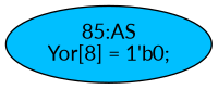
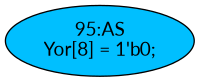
  strict digraph {
    fontname=Lato
-   n1 [ast="<pyverilog.vparser.ast.Assign object at 0x7fd311d7d590>" def_var="['Yor']" fillcolor=deepskyblue label="85:AS\nYor[8] = 1'b0;" statements="[]" style=filled typ=Assign use_var="[]" fontname=Lato]
+   n1 [ast="<pyverilog.vparser.ast.Assign object at 0x7fd311d7d590>" def_var="['Yor']" fillcolor=deepskyblue label="95:AS\nYor[8] = 1'b0;" statements="[]" style=filled typ=Assign use_var="[]" fontname=Lato]
  }
